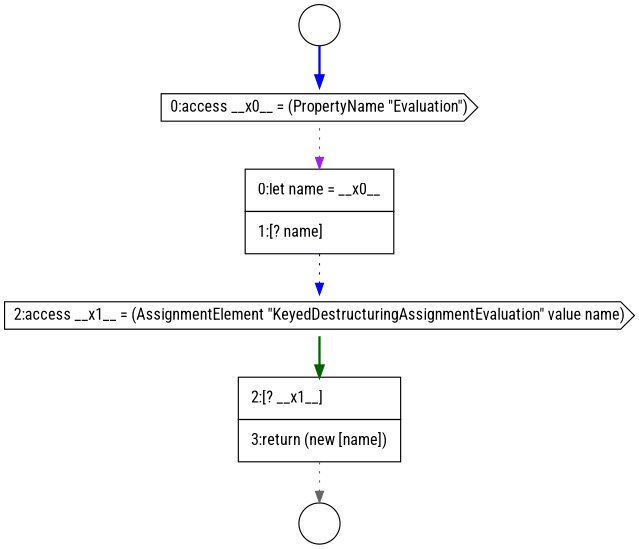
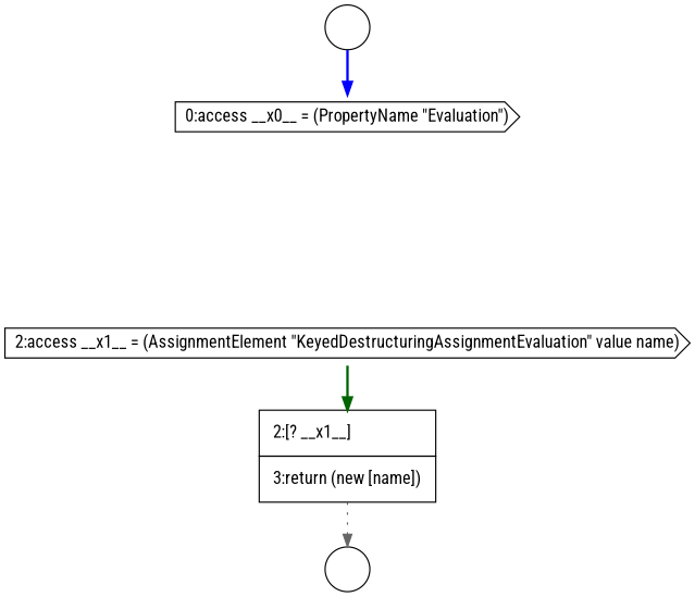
  digraph {
    fontname="Roboto Condensed"
    node [color=black fillcolor=white shape=cds style=filled fontname="Roboto Condensed"]
    edge [color=blue style=dotted fontname="Roboto Condensed"]
    n1 [label=<<font color="black">2:access __x1__ = (AssignmentElement &quot;KeyedDestructuringAssignmentEvaluation&quot; value name)</font>>]
    n2 [label=<<font color="black">     <table border="0" cellborder="1" cellspacing="0" cellpadding="10">       <tr><td align="left">2:[? __x1__]</td></tr>       <tr><td align="left">3:return (new [name])</td></tr>     </table>   </font>> margin=0 shape=none]
    n3 [label=" " shape=circle]
    n4 [label=<<font color="black">0:access __x0__ = (PropertyName &quot;Evaluation&quot;)</font>>]
-   n5 [label=<<font color="black">     <table border="0" cellborder="1" cellspacing="0" cellpadding="10">       <tr><td align="left">0:let name = __x0__</td></tr>       <tr><td align="left">1:[? name]</td></tr>     </table>   </font>> margin=0 shape=none]
    n6 [label=" " shape=circle]
    n1 -> n2 [color=darkgreen style=bold]
    n2 -> n6 [color=gray40]
    n3 -> n4 [style=bold]
-   n4 -> n5 [color=purple]
-   n5 -> n1
  }
